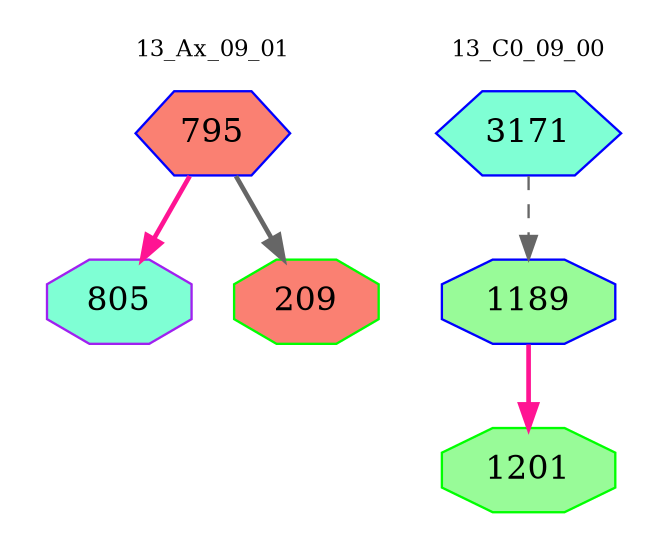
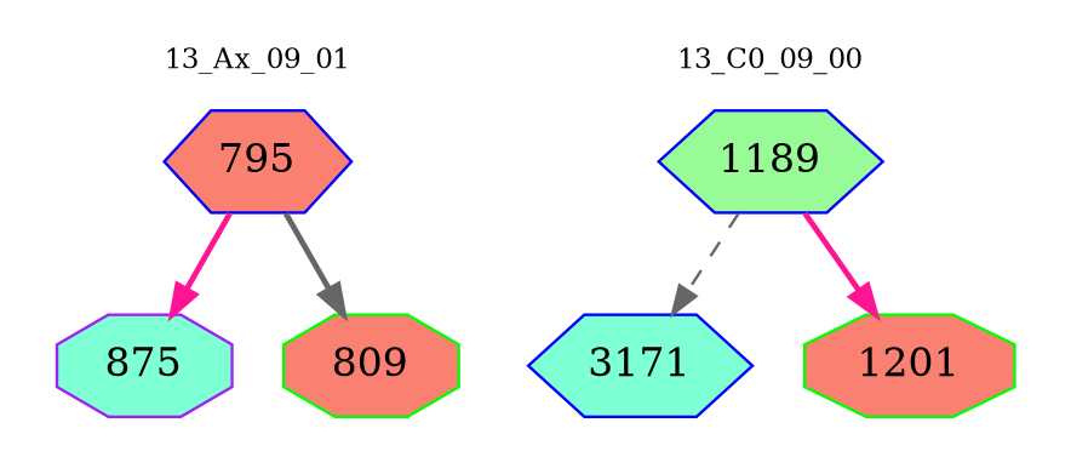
  digraph {
    node [color=blue fillcolor=salmon shape=hexagon style=filled]
    edge [color=deeppink style=bold]
    n1 [label=795]
-   n2 [color=purple fillcolor=aquamarine label=805 shape=octagon]
-   n3 [color=green label=209 shape=octagon]
-   n4 [fillcolor=palegreen label=1189 shape=octagon]
+   n2 [color=purple fillcolor=aquamarine label=875 shape=octagon]
+   n3 [color=green label=809 shape=octagon]
+   n4 [fillcolor=palegreen label=1189]
    n5 [fillcolor=aquamarine label=3171]
-   n6 [color=green fillcolor=palegreen label=1201 shape=octagon]
+   n6 [color=green label=1201 shape=octagon]
    subgraph cluster_1 {
      color=white
      fontsize=10
      label="13_Ax_09_01"
      n1
      n2
      n3
    }
    subgraph cluster_2 {
      color=white
      fontsize=10
      label="13_C0_09_00"
      n4
      n5
      n6
    }
    n1 -> n2
    n1 -> n3 [color=gray40]
-   n5 -> n4 [color=gray40 style=dashed]
+   n4 -> n5 [color=gray40 style=dashed]
    n4 -> n6
  }
